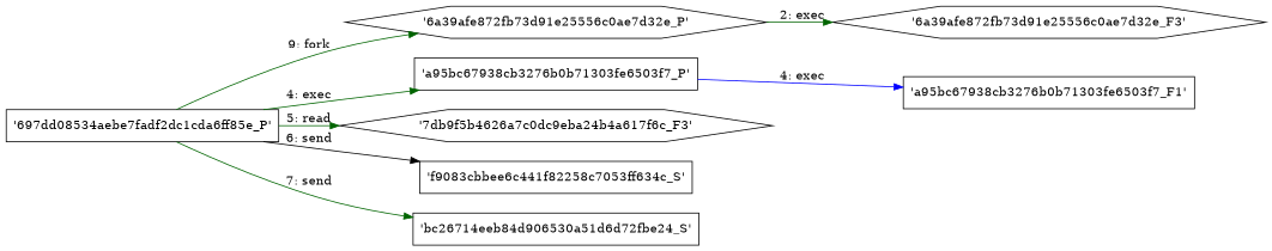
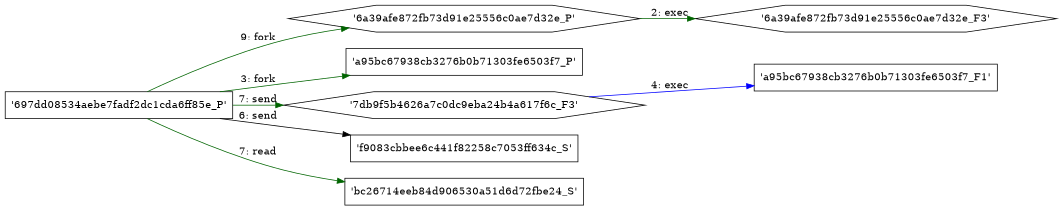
  digraph {
    engine=neato
    fixedsize=false
    fontsize=10
    nodesep=0.3
    rankdir=LR
    ranksep=0
    splines=true
    node [node_type=Process shape=box]
    edge [color=darkgreen]
    "'6a39afe872fb73d91e25556c0ae7d32e_P'" [shape=hexagon]
    "'697dd08534aebe7fadf2dc1cda6ff85e_P'"
    "'a95bc67938cb3276b0b71303fe6503f7_P'"
    "'7db9f5b4626a7c0dc9eba24b4a617f6c_F3'" [node_type=file shape=hexagon]
    "'f9083cbbee6c441f82258c7053ff634c_S'" [node_type=Socket]
    n6 [label="'bc26714eeb84d906530a51d6d72fbe24_S'" node_type=Socket]
    "'6a39afe872fb73d91e25556c0ae7d32e_F3'" [node_type=File shape=hexagon]
    "'a95bc67938cb3276b0b71303fe6503f7_F1'" [node_type=File]
    "'6a39afe872fb73d91e25556c0ae7d32e_P'" -> "'6a39afe872fb73d91e25556c0ae7d32e_F3'" [label="2: exec"]
    "'697dd08534aebe7fadf2dc1cda6ff85e_P'" -> "'6a39afe872fb73d91e25556c0ae7d32e_P'" [label="9: fork"]
-   "'697dd08534aebe7fadf2dc1cda6ff85e_P'" -> "'a95bc67938cb3276b0b71303fe6503f7_P'" [label="4: exec"]
-   "'697dd08534aebe7fadf2dc1cda6ff85e_P'" -> "'7db9f5b4626a7c0dc9eba24b4a617f6c_F3'" [label="5: read"]
+   "'697dd08534aebe7fadf2dc1cda6ff85e_P'" -> "'a95bc67938cb3276b0b71303fe6503f7_P'" [label="3: fork"]
+   "'697dd08534aebe7fadf2dc1cda6ff85e_P'" -> "'7db9f5b4626a7c0dc9eba24b4a617f6c_F3'" [label="7: send"]
    "'697dd08534aebe7fadf2dc1cda6ff85e_P'" -> "'f9083cbbee6c441f82258c7053ff634c_S'" [color=black label="6: send"]
-   "'697dd08534aebe7fadf2dc1cda6ff85e_P'" -> n6 [label="7: send"]
-   "'a95bc67938cb3276b0b71303fe6503f7_P'" -> "'a95bc67938cb3276b0b71303fe6503f7_F1'" [color=blue label="4: exec"]
+   "'697dd08534aebe7fadf2dc1cda6ff85e_P'" -> n6 [label="7: read"]
+   "'7db9f5b4626a7c0dc9eba24b4a617f6c_F3'" -> "'a95bc67938cb3276b0b71303fe6503f7_F1'" [color=blue label="4: exec"]
  }
